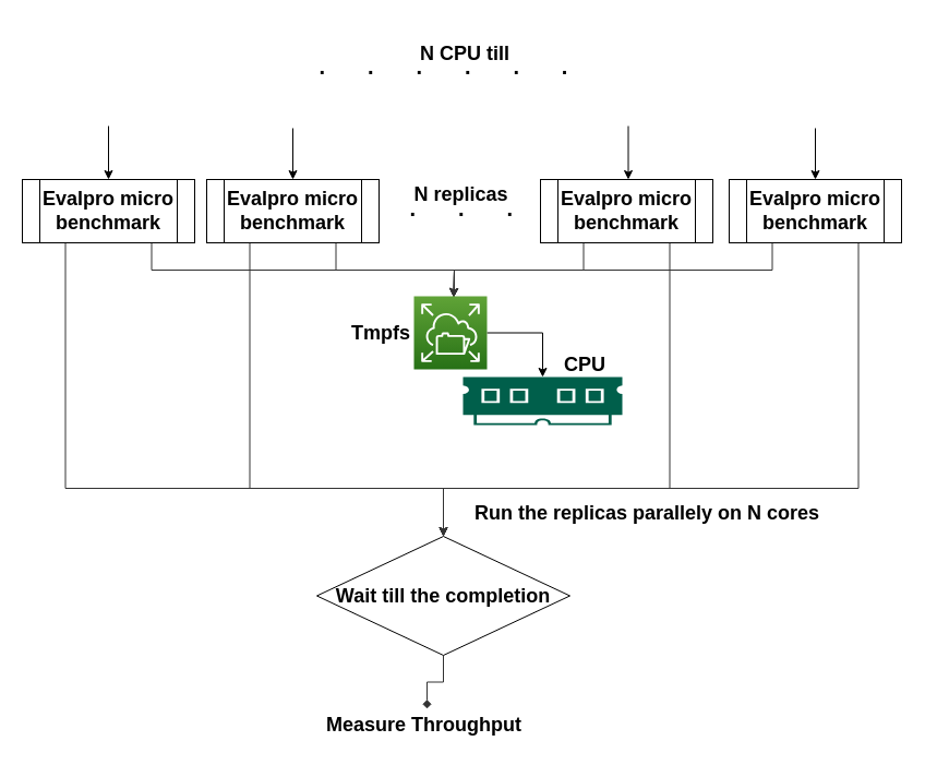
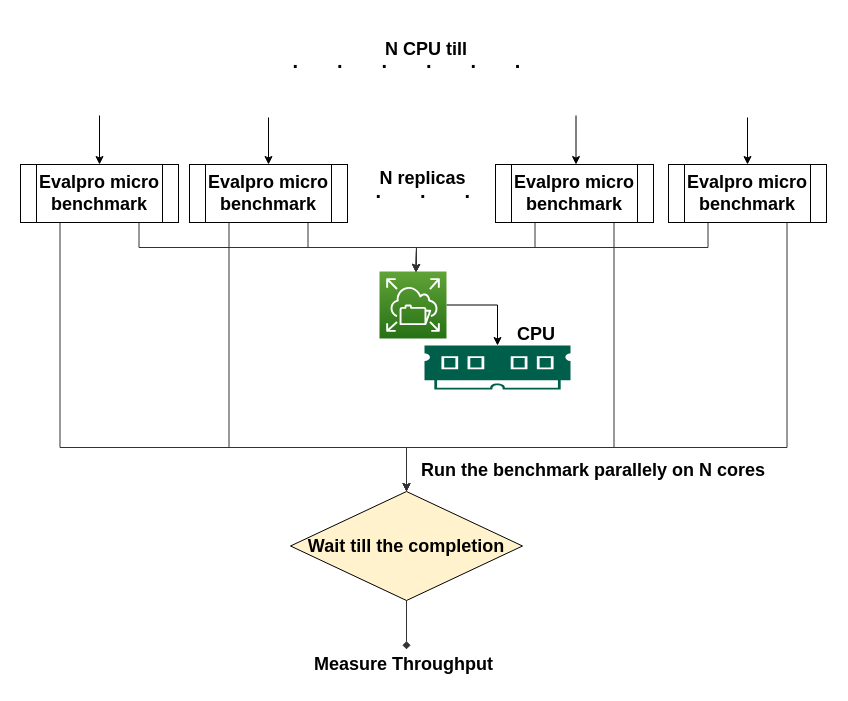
  <mxCell id="0" />
  <mxCell id="1" parent="0" />
  <mxCell id="2" value="" style="edgeStyle=orthogonalEdgeStyle;rounded=0;orthogonalLoop=1;jettySize=auto;html=1;fontSize=18;" edge="1" parent="1" source="3" target="8"><mxGeometry relative="1" as="geometry" /></mxCell>
  <mxCell id="3" value="" style="shape=image;html=1;verticalAlign=top;verticalLabelPosition=bottom;labelBackgroundColor=#ffffff;imageAspect=0;aspect=fixed;image=https://cdn1.iconfinder.com/data/icons/unicons-line-vol-5/24/processor-128.png;fillColor=none;" vertex="1" parent="1"><mxGeometry x="51.5" y="20" width="95" height="95" as="geometry" /></mxCell>
  <mxCell id="4" value="&lt;b style=&quot;font-size: 20px;&quot;&gt;.&lt;span style=&quot;white-space: pre;&quot;&gt;&#09;&lt;/span&gt;.&lt;span style=&quot;white-space: pre;&quot;&gt;&#09;&lt;/span&gt;.&lt;span style=&quot;white-space: pre;&quot;&gt;&#09;&lt;/span&gt;.&lt;span style=&quot;white-space: pre;&quot;&gt;&#09;&lt;/span&gt;.&lt;span style=&quot;white-space: pre;&quot;&gt;&#09;&lt;/span&gt;.&lt;/b&gt;" style="text;html=1;strokeColor=none;fillColor=none;align=center;verticalAlign=middle;whiteSpace=wrap;rounded=0;" vertex="1" parent="1"><mxGeometry x="330" y="45" width="153" height="30" as="geometry" /></mxCell>
  <mxCell id="5" value="&lt;font style=&quot;font-size: 18px;&quot;&gt;&lt;b&gt;N CPU till&lt;/b&gt;&lt;/font&gt;" style="text;html=1;strokeColor=none;fillColor=none;align=center;verticalAlign=middle;whiteSpace=wrap;rounded=0;fontSize=20;" vertex="1" parent="1"><mxGeometry x="333.5" y="37" width="184" height="21" as="geometry" /></mxCell>
  <mxCell id="6" style="edgeStyle=orthogonalEdgeStyle;rounded=0;orthogonalLoop=1;jettySize=auto;html=1;exitX=0.25;exitY=1;exitDx=0;exitDy=0;strokeColor=#333333;" edge="1" parent="1" source="8" target="16"><mxGeometry relative="1" as="geometry"><Array as="points"><mxPoint x="60" y="447" /><mxPoint x="406" y="447" /></Array></mxGeometry></mxCell>
  <mxCell id="7" style="edgeStyle=orthogonalEdgeStyle;rounded=0;orthogonalLoop=1;jettySize=auto;html=1;exitX=0.75;exitY=1;exitDx=0;exitDy=0;strokeColor=#333333;" edge="1" parent="1" source="8"><mxGeometry relative="1" as="geometry"><mxPoint x="415.5" y="272" as="targetPoint" /></mxGeometry></mxCell>
  <mxCell id="8" value="&lt;font size=&quot;1&quot; style=&quot;&quot;&gt;&lt;b style=&quot;font-size: 18px;&quot;&gt;Evalpro micro benchmark&lt;/b&gt;&lt;/font&gt;" style="shape=process;whiteSpace=wrap;html=1;backgroundOutline=1;fontSize=18;" vertex="1" parent="1"><mxGeometry x="20" y="164" width="158" height="58" as="geometry" /></mxCell>
  <mxCell id="9" value="" style="edgeStyle=orthogonalEdgeStyle;rounded=0;orthogonalLoop=1;jettySize=auto;html=1;fontSize=18;" edge="1" parent="1" source="10"><mxGeometry relative="1" as="geometry"><mxPoint x="575.5" y="164" as="targetPoint" /></mxGeometry></mxCell>
  <mxCell id="10" value="" style="shape=image;html=1;verticalAlign=top;verticalLabelPosition=bottom;labelBackgroundColor=#ffffff;imageAspect=0;aspect=fixed;image=https://cdn1.iconfinder.com/data/icons/unicons-line-vol-5/24/processor-128.png;fillColor=none;" vertex="1" parent="1"><mxGeometry x="528" y="20" width="95" height="95" as="geometry" /></mxCell>
  <mxCell id="11" value="" style="edgeStyle=orthogonalEdgeStyle;rounded=0;orthogonalLoop=1;jettySize=auto;html=1;" edge="1" parent="1" source="12" target="23"><mxGeometry relative="1" as="geometry" /></mxCell>
  <mxCell id="12" value="" style="shape=image;html=1;verticalAlign=top;verticalLabelPosition=bottom;labelBackgroundColor=#ffffff;imageAspect=0;aspect=fixed;image=https://cdn1.iconfinder.com/data/icons/unicons-line-vol-5/24/processor-128.png;fillColor=none;" vertex="1" parent="1"><mxGeometry x="220.5" y="22" width="95" height="95" as="geometry" /></mxCell>
  <mxCell id="13" value="" style="edgeStyle=orthogonalEdgeStyle;rounded=0;orthogonalLoop=1;jettySize=auto;html=1;fontSize=18;" edge="1" parent="1" source="14"><mxGeometry relative="1" as="geometry"><mxPoint x="747" y="164" as="targetPoint" /></mxGeometry></mxCell>
  <mxCell id="14" value="" style="shape=image;html=1;verticalAlign=top;verticalLabelPosition=bottom;labelBackgroundColor=#ffffff;imageAspect=0;aspect=fixed;image=https://cdn1.iconfinder.com/data/icons/unicons-line-vol-5/24/processor-128.png;fillColor=none;" vertex="1" parent="1"><mxGeometry x="699.5" y="22" width="95" height="95" as="geometry" /></mxCell>
  <mxCell id="15" style="edgeStyle=orthogonalEdgeStyle;rounded=0;orthogonalLoop=1;jettySize=auto;html=1;exitX=0.5;exitY=1;exitDx=0;exitDy=0;fontSize=18;strokeColor=#333333;endArrow=diamond;" edge="1" parent="1" source="16" target="18"><mxGeometry relative="1" as="geometry" /></mxCell>
- <mxCell id="16" value="&lt;b&gt;Wait till the completion&lt;/b&gt;" style="rhombus;whiteSpace=wrap;html=1;fontSize=18;" vertex="1" parent="1"><mxGeometry x="290" y="491" width="232" height="109" as="geometry" /></mxCell>
- <mxCell id="17" value="&lt;b&gt;Run the replicas parallely on N cores&lt;/b&gt;" style="text;html=1;strokeColor=none;fillColor=none;align=center;verticalAlign=middle;whiteSpace=wrap;rounded=0;fontSize=18;" vertex="1" parent="1"><mxGeometry x="412" y="455" width="362" height="30" as="geometry" /></mxCell>
- <mxCell id="18" value="&lt;b style=&quot;font-size: 18px;&quot;&gt;Measure Throughput&amp;nbsp;&lt;/b&gt;" style="text;html=1;strokeColor=none;fillColor=none;align=center;verticalAlign=middle;whiteSpace=wrap;rounded=0;" vertex="1" parent="1"><mxGeometry x="270" y="649" width="242" height="30" as="geometry" /></mxCell>
+ <mxCell id="16" value="&lt;b&gt;Wait till the completion&lt;/b&gt;" style="rhombus;whiteSpace=wrap;html=1;fontSize=18;fillColor=#fff2cc;" vertex="1" parent="1"><mxGeometry x="290" y="491" width="232" height="109" as="geometry" /></mxCell>
+ <mxCell id="17" value="&lt;b&gt;Run the benchmark parallely on N cores&lt;/b&gt;" style="text;html=1;strokeColor=none;fillColor=none;align=center;verticalAlign=middle;whiteSpace=wrap;rounded=0;fontSize=18;" vertex="1" parent="1"><mxGeometry x="412" y="455" width="362" height="30" as="geometry" /></mxCell>
+ <mxCell id="18" value="&lt;b style=&quot;font-size: 18px;&quot;&gt;Measure Throughput&amp;nbsp;&lt;/b&gt;" style="text;html=1;strokeColor=none;fillColor=none;align=center;verticalAlign=middle;whiteSpace=wrap;rounded=0;" vertex="1" parent="1"><mxGeometry x="285" y="649" width="242" height="30" as="geometry" /></mxCell>
  <mxCell id="19" value="&lt;b style=&quot;font-size: 20px;&quot;&gt;.&lt;span style=&quot;white-space: pre;&quot;&gt;&#09;&lt;/span&gt;.&lt;span style=&quot;white-space: pre;&quot;&gt;&#09;&lt;/span&gt;.&lt;span style=&quot;white-space: pre;&quot;&gt;&#09;&lt;/span&gt;.&lt;/b&gt;" style="text;html=1;strokeColor=none;fillColor=none;align=center;verticalAlign=middle;whiteSpace=wrap;rounded=0;" vertex="1" parent="1"><mxGeometry x="364" y="175" width="73" height="30" as="geometry" /></mxCell>
  <mxCell id="20" value="&lt;font style=&quot;font-size: 18px;&quot;&gt;&lt;b&gt;N replicas&lt;/b&gt;&lt;/font&gt;" style="text;html=1;strokeColor=none;fillColor=none;align=center;verticalAlign=middle;whiteSpace=wrap;rounded=0;fontSize=20;" vertex="1" parent="1"><mxGeometry x="367.5" y="166" width="109" height="21" as="geometry" /></mxCell>
  <mxCell id="21" style="edgeStyle=orthogonalEdgeStyle;rounded=0;orthogonalLoop=1;jettySize=auto;html=1;exitX=0.25;exitY=1;exitDx=0;exitDy=0;strokeColor=#333333;" edge="1" parent="1" source="23" target="16"><mxGeometry relative="1" as="geometry"><Array as="points"><mxPoint x="229" y="447" /><mxPoint x="406" y="447" /></Array></mxGeometry></mxCell>
  <mxCell id="22" style="edgeStyle=orthogonalEdgeStyle;rounded=0;orthogonalLoop=1;jettySize=auto;html=1;exitX=0.75;exitY=1;exitDx=0;exitDy=0;strokeColor=#333333;" edge="1" parent="1" source="23"><mxGeometry relative="1" as="geometry"><mxPoint x="415.5" y="272" as="targetPoint" /></mxGeometry></mxCell>
  <mxCell id="23" value="&lt;font size=&quot;1&quot; style=&quot;&quot;&gt;&lt;b style=&quot;font-size: 18px;&quot;&gt;Evalpro micro benchmark&lt;/b&gt;&lt;/font&gt;" style="shape=process;whiteSpace=wrap;html=1;backgroundOutline=1;fontSize=18;" vertex="1" parent="1"><mxGeometry x="189" y="164" width="158" height="58" as="geometry" /></mxCell>
  <mxCell id="24" style="edgeStyle=orthogonalEdgeStyle;rounded=0;orthogonalLoop=1;jettySize=auto;html=1;exitX=0.75;exitY=1;exitDx=0;exitDy=0;strokeColor=#333333;" edge="1" parent="1" source="26" target="16"><mxGeometry relative="1" as="geometry"><Array as="points"><mxPoint x="614" y="447" /><mxPoint x="406" y="447" /></Array></mxGeometry></mxCell>
  <mxCell id="25" style="edgeStyle=orthogonalEdgeStyle;rounded=0;orthogonalLoop=1;jettySize=auto;html=1;exitX=0.25;exitY=1;exitDx=0;exitDy=0;strokeColor=#333333;" edge="1" parent="1" source="26"><mxGeometry relative="1" as="geometry"><mxPoint x="415.5" y="272" as="targetPoint" /></mxGeometry></mxCell>
  <mxCell id="26" value="&lt;font size=&quot;1&quot; style=&quot;&quot;&gt;&lt;b style=&quot;font-size: 18px;&quot;&gt;Evalpro micro benchmark&lt;/b&gt;&lt;/font&gt;" style="shape=process;whiteSpace=wrap;html=1;backgroundOutline=1;fontSize=18;" vertex="1" parent="1"><mxGeometry x="495" y="164" width="158" height="58" as="geometry" /></mxCell>
  <mxCell id="27" style="edgeStyle=orthogonalEdgeStyle;rounded=0;orthogonalLoop=1;jettySize=auto;html=1;exitX=0.75;exitY=1;exitDx=0;exitDy=0;strokeColor=#333333;" edge="1" parent="1" source="29" target="16"><mxGeometry relative="1" as="geometry"><Array as="points"><mxPoint x="787" y="447" /><mxPoint x="406" y="447" /></Array></mxGeometry></mxCell>
  <mxCell id="28" style="edgeStyle=orthogonalEdgeStyle;rounded=0;orthogonalLoop=1;jettySize=auto;html=1;exitX=0.25;exitY=1;exitDx=0;exitDy=0;strokeColor=#333333;" edge="1" parent="1" source="29"><mxGeometry relative="1" as="geometry"><mxPoint x="415.5" y="272" as="targetPoint" /></mxGeometry></mxCell>
  <mxCell id="29" value="&lt;font size=&quot;1&quot; style=&quot;&quot;&gt;&lt;b style=&quot;font-size: 18px;&quot;&gt;Evalpro micro benchmark&lt;/b&gt;&lt;/font&gt;" style="shape=process;whiteSpace=wrap;html=1;backgroundOutline=1;fontSize=18;" vertex="1" parent="1"><mxGeometry x="668" y="164" width="158" height="58" as="geometry" /></mxCell>
  <mxCell id="30" style="edgeStyle=orthogonalEdgeStyle;rounded=0;orthogonalLoop=1;jettySize=auto;html=1;exitX=1;exitY=0.5;exitDx=0;exitDy=0;exitPerimeter=0;fontSize=18;" edge="1" parent="1" source="31" target="32"><mxGeometry relative="1" as="geometry" /></mxCell>
  <mxCell id="31" value="" style="sketch=0;points=[[0,0,0],[0.25,0,0],[0.5,0,0],[0.75,0,0],[1,0,0],[0,1,0],[0.25,1,0],[0.5,1,0],[0.75,1,0],[1,1,0],[0,0.25,0],[0,0.5,0],[0,0.75,0],[1,0.25,0],[1,0.5,0],[1,0.75,0]];outlineConnect=0;fontColor=#232F3E;gradientColor=#60A337;gradientDirection=north;fillColor=#277116;strokeColor=#ffffff;dashed=0;verticalLabelPosition=bottom;verticalAlign=top;align=center;html=1;fontSize=12;fontStyle=0;aspect=fixed;shape=mxgraph.aws4.resourceIcon;resIcon=mxgraph.aws4.elastic_file_system;" vertex="1" parent="1"><mxGeometry x="379" y="271" width="67" height="67" as="geometry" /></mxCell>
  <mxCell id="32" value="" style="sketch=0;pointerEvents=1;shadow=0;dashed=0;html=1;strokeColor=none;fillColor=#005F4B;labelPosition=center;verticalLabelPosition=bottom;verticalAlign=top;align=center;outlineConnect=0;shape=mxgraph.veeam2.ram;fontSize=18;" vertex="1" parent="1"><mxGeometry x="424" y="345" width="146" height="44" as="geometry" /></mxCell>
- <mxCell id="33" value="&lt;b&gt;Tmpfs&lt;/b&gt;" style="text;html=1;strokeColor=none;fillColor=none;align=center;verticalAlign=middle;whiteSpace=wrap;rounded=0;fontSize=18;" vertex="1" parent="1"><mxGeometry x="319" y="289.5" width="60" height="30" as="geometry" /></mxCell>
  <mxCell id="34" value="&lt;b&gt;CPU&lt;/b&gt;" style="text;html=1;strokeColor=none;fillColor=none;align=center;verticalAlign=middle;whiteSpace=wrap;rounded=0;fontSize=18;" vertex="1" parent="1"><mxGeometry x="506" y="319.5" width="60" height="28" as="geometry" /></mxCell>
